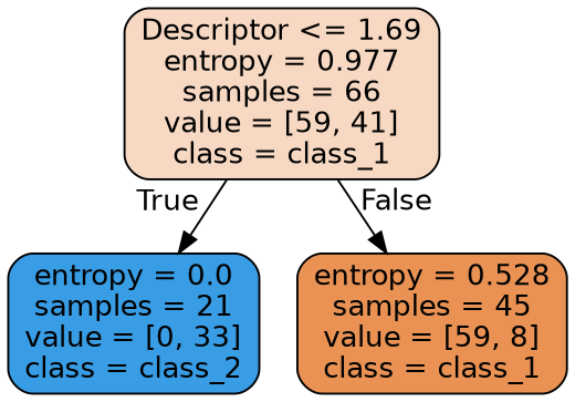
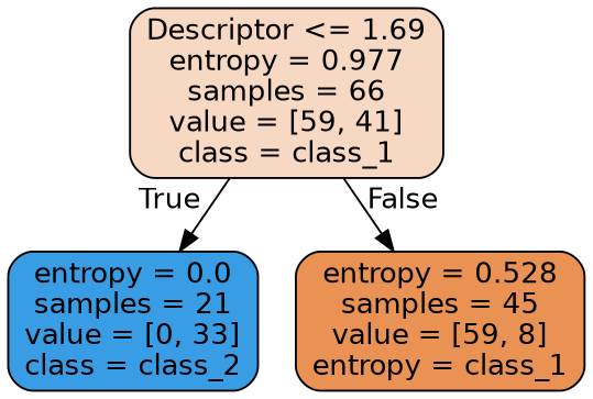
  digraph {
    node [color=black fontname=helvetica shape=box style="filled, rounded"]
    edge [fontname=helvetica labeldistance=2.5]
    n1 [fillcolor="#f7d9c3" label="Descriptor <= 1.69\nentropy = 0.977\nsamples = 66\nvalue = [59, 41]\nclass = class_1"]
    n2 [fillcolor="#399de5" label="entropy = 0.0\nsamples = 21\nvalue = [0, 33]\nclass = class_2"]
-   n3 [fillcolor="#e99254" label="entropy = 0.528\nsamples = 45\nvalue = [59, 8]\nclass = class_1"]
+   n3 [fillcolor="#e99254" label="entropy = 0.528\nsamples = 45\nvalue = [59, 8]\nentropy = class_1"]
    n1 -> n2 [headlabel=True labelangle=45]
    n1 -> n3 [headlabel=False labelangle=-45]
  }
